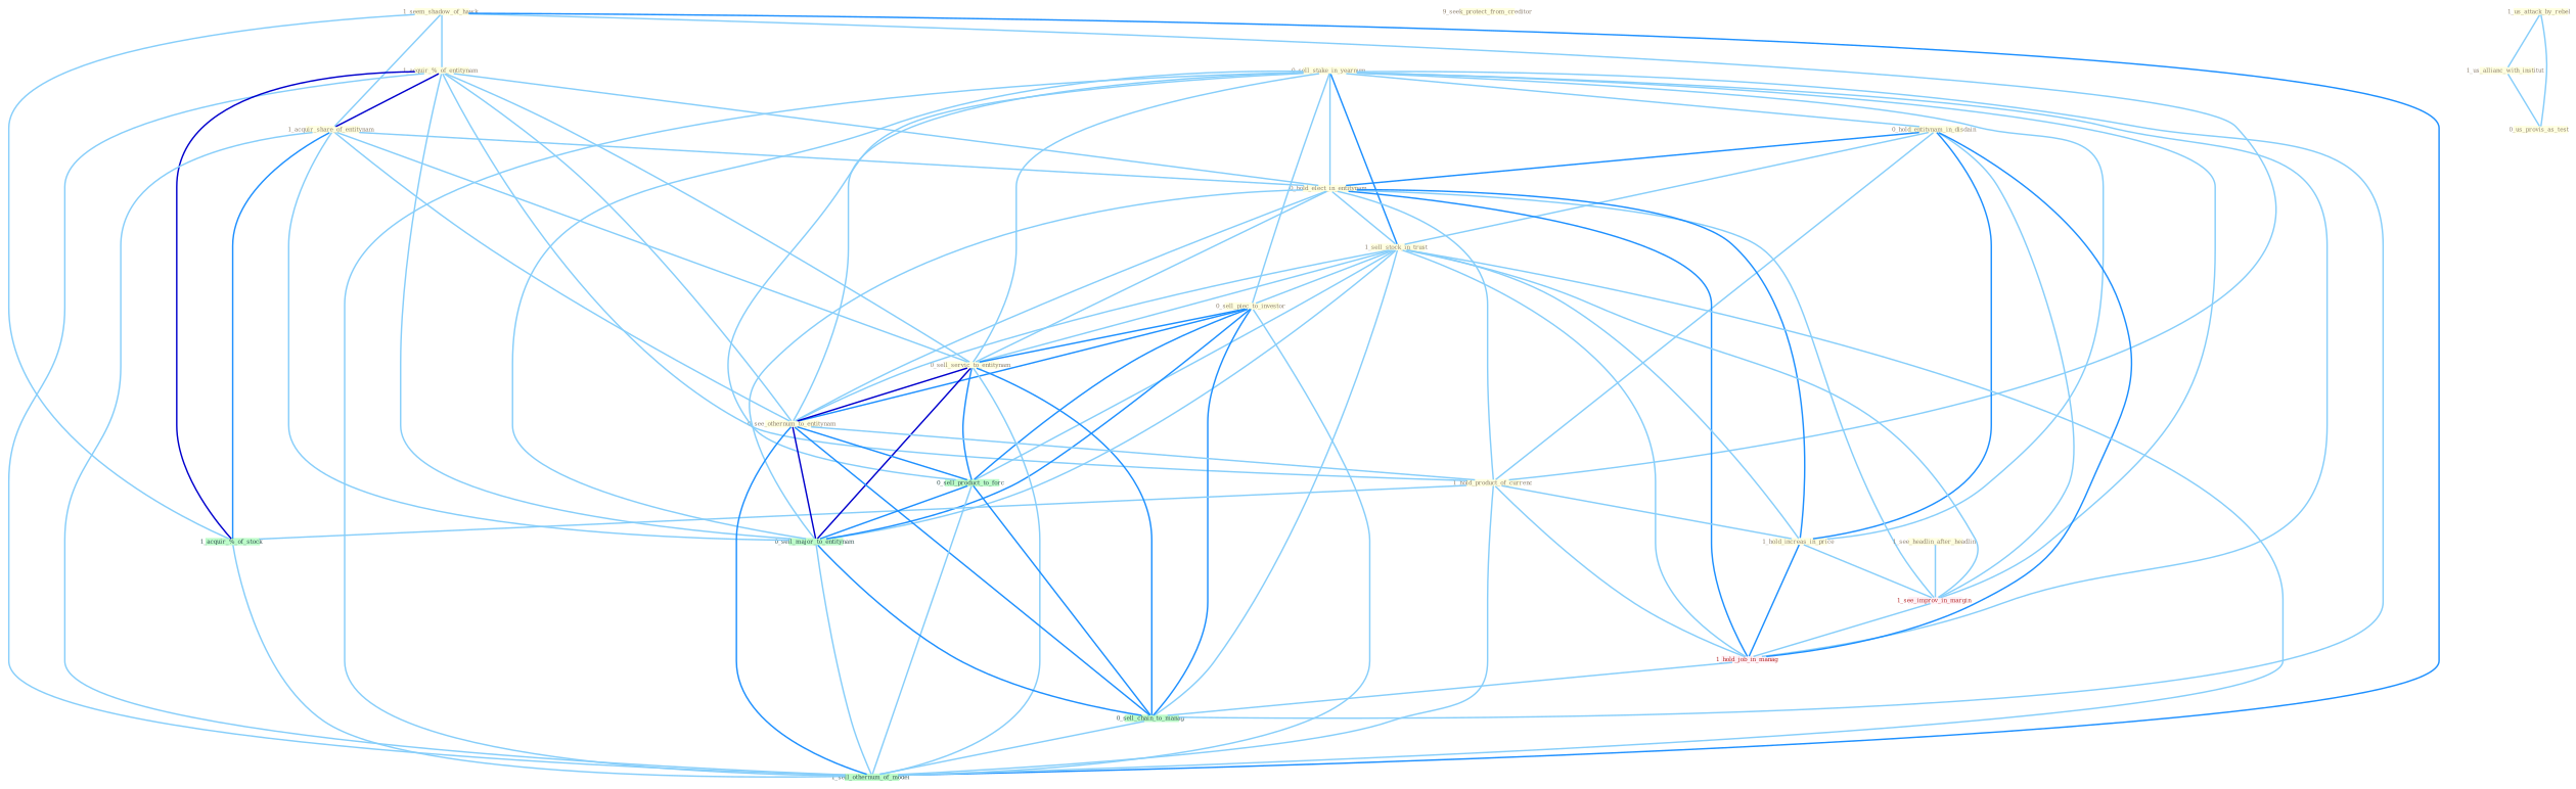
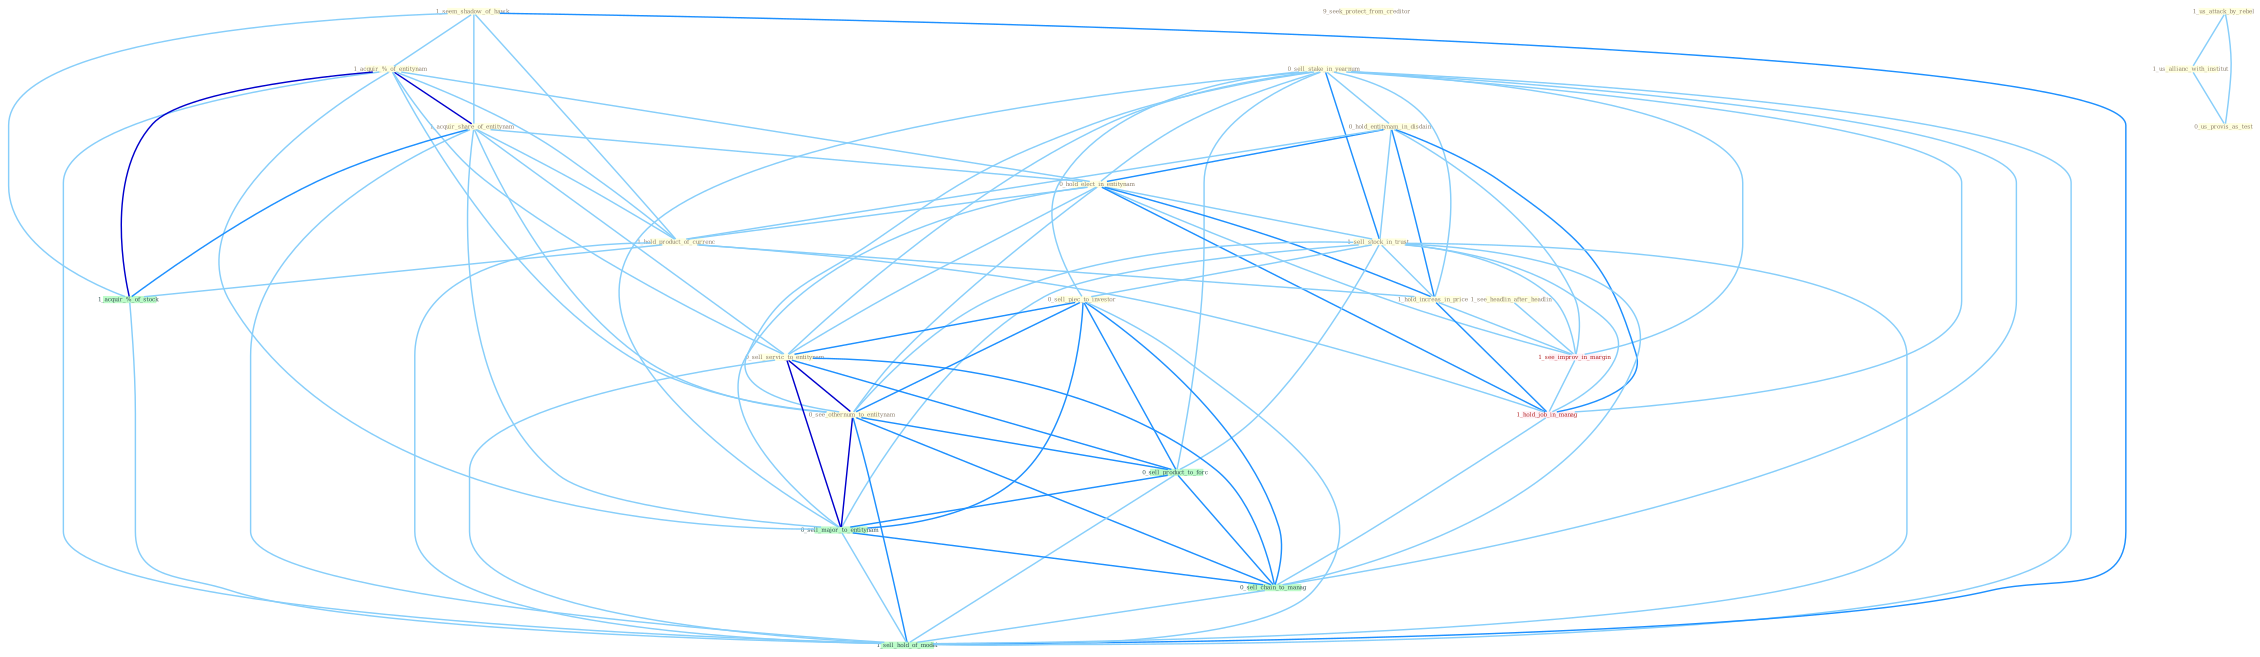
  graph {
    node [color="#ffffe0" fixedsize=true fontcolor="#8b7d6b" fontsize=4 shape=polygon style=filled]
    edge [color="#87cefa" w=1]
    "1_see_improv_in_margin " [color="#fff0f5" fontcolor="#b22222" height=.06 width=.5]
    "1_hold_job_in_manag " [color="#fff0f5" fontcolor="#b22222" height=.06 width=.5]
    "0_sell_stake_in_yearnum " [height=.06 width=.5]
    n4 [height=.06 label="9_seek_protect_from_creditor" width=.5]
    "1_us_attack_by_rebel " [height=.06 width=.5]
    "1_seem_shadow_of_hawk " [height=.06 width=.5]
    "1_acquir_%_of_entitynam " [height=.06 width=.5]
    "1_acquir_share_of_entitynam " [height=.06 width=.5]
    "0_hold_entitynam_in_disdain " [height=.06 width=.5]
    "0_hold_elect_in_entitynam " [height=.06 width=.5]
    "1_see_headlin_after_headlin " [height=.06 width=.5]
    "1_sell_stock_in_trust " [height=.06 width=.5]
    "0_sell_piec_to_investor " [height=.06 width=.5]
    "1_us_allianc_with_institut " [height=.06 width=.5]
    n15 [height=.06 label="1_hold_product_of_currenc" width=.5]
    "0_us_provis_as_test " [height=.06 width=.5]
    "0_sell_servic_to_entitynam " [height=.06 width=.5]
    n18 [height=.06 label="0_see_othernum_to_entitynam" width=.5]
    "1_hold_increas_in_price " [height=.06 width=.5]
    "0_sell_product_to_forc " [color="#BDFCC9" fontcolor="#2f4f4f" height=.06 width=.5]
    "0_sell_major_to_entitynam " [color="#BDFCC9" fontcolor="#2f4f4f" height=.06 width=.5]
    "0_sell_chain_to_manag " [color="#BDFCC9" fontcolor="#2f4f4f" height=.06 width=.5]
-   "1_sell_othernum_of_model " [color="#BDFCC9" fontcolor="#2f4f4f" height=.06 width=.5]
+   "1_sell_othernum_of_model " [color="#BDFCC9" fontcolor="#2f4f4f" height=.06 width=.5 label="1_sell_hold_of_model"]
    "1_acquir_%_of_stock " [color="#BDFCC9" fontcolor="#2f4f4f" height=.06 width=.5]
    subgraph sub_1 {
      "1_see_improv_in_margin "
      "1_hold_job_in_manag "
    }
    subgraph sub_2 {
      "0_sell_stake_in_yearnum "
      n4
      "1_us_attack_by_rebel "
      "1_seem_shadow_of_hawk "
      "1_acquir_%_of_entitynam "
      "1_acquir_share_of_entitynam "
      "0_hold_entitynam_in_disdain "
      "0_hold_elect_in_entitynam "
      "1_see_headlin_after_headlin "
      "1_sell_stock_in_trust "
      "0_sell_piec_to_investor "
      "1_us_allianc_with_institut "
      n15
      "0_us_provis_as_test "
      "0_sell_servic_to_entitynam "
      n18
      "1_hold_increas_in_price "
    }
    "1_see_improv_in_margin " -- "1_hold_job_in_manag "
    "1_hold_job_in_manag " -- "0_sell_chain_to_manag "
    "0_sell_stake_in_yearnum " -- "1_see_improv_in_margin "
    "0_sell_stake_in_yearnum " -- "1_hold_job_in_manag "
    "0_sell_stake_in_yearnum " -- "0_hold_entitynam_in_disdain "
    "0_sell_stake_in_yearnum " -- "0_hold_elect_in_entitynam "
    "0_sell_stake_in_yearnum " -- "1_sell_stock_in_trust " [color="#1e90ff" w=2]
    "0_sell_stake_in_yearnum " -- "0_sell_piec_to_investor "
    "0_sell_stake_in_yearnum " -- "0_sell_servic_to_entitynam "
    "0_sell_stake_in_yearnum " -- n18
    "0_sell_stake_in_yearnum " -- "1_hold_increas_in_price "
    "0_sell_stake_in_yearnum " -- "0_sell_product_to_forc "
    "0_sell_stake_in_yearnum " -- "0_sell_major_to_entitynam "
    "0_sell_stake_in_yearnum " -- "0_sell_chain_to_manag "
    "0_sell_stake_in_yearnum " -- "1_sell_othernum_of_model "
    "1_us_attack_by_rebel " -- "1_us_allianc_with_institut "
    "1_us_attack_by_rebel " -- "0_us_provis_as_test "
    "1_seem_shadow_of_hawk " -- "1_acquir_%_of_entitynam "
    "1_seem_shadow_of_hawk " -- "1_acquir_share_of_entitynam "
    "1_seem_shadow_of_hawk " -- n15
    "1_seem_shadow_of_hawk " -- "1_sell_othernum_of_model " [color="#1e90ff"]
    "1_seem_shadow_of_hawk " -- "1_acquir_%_of_stock "
    "1_acquir_%_of_entitynam " -- "1_acquir_share_of_entitynam " [color="#0000cd" w=3]
    "1_acquir_%_of_entitynam " -- "0_hold_elect_in_entitynam "
    "1_acquir_%_of_entitynam " -- n15
    "1_acquir_%_of_entitynam " -- "0_sell_servic_to_entitynam "
    "1_acquir_%_of_entitynam " -- n18
    "1_acquir_%_of_entitynam " -- "0_sell_major_to_entitynam "
    "1_acquir_%_of_entitynam " -- "1_sell_othernum_of_model "
    "1_acquir_%_of_entitynam " -- "1_acquir_%_of_stock " [color="#0000cd" w=3]
    "1_acquir_share_of_entitynam " -- "0_hold_elect_in_entitynam "
-   n18 -- n15
+   "1_acquir_share_of_entitynam " -- n15
    "1_acquir_share_of_entitynam " -- "0_sell_servic_to_entitynam "
    "1_acquir_share_of_entitynam " -- n18
    "1_acquir_share_of_entitynam " -- "0_sell_major_to_entitynam "
    "1_acquir_share_of_entitynam " -- "1_sell_othernum_of_model "
    "1_acquir_share_of_entitynam " -- "1_acquir_%_of_stock " [color="#1e90ff" w=2]
    "0_hold_entitynam_in_disdain " -- "1_see_improv_in_margin "
    "0_hold_entitynam_in_disdain " -- "1_hold_job_in_manag " [color="#1e90ff" w=2]
    "0_hold_entitynam_in_disdain " -- "0_hold_elect_in_entitynam " [color="#1e90ff" w=2]
    "0_hold_entitynam_in_disdain " -- "1_sell_stock_in_trust "
    "0_hold_entitynam_in_disdain " -- n15
    "0_hold_entitynam_in_disdain " -- "1_hold_increas_in_price " [color="#1e90ff" w=2]
    "0_hold_elect_in_entitynam " -- "1_see_improv_in_margin "
    "0_hold_elect_in_entitynam " -- "1_hold_job_in_manag " [color="#1e90ff" w=2]
    "0_hold_elect_in_entitynam " -- "1_sell_stock_in_trust "
    "0_hold_elect_in_entitynam " -- n15
    "0_hold_elect_in_entitynam " -- "0_sell_servic_to_entitynam "
    "0_hold_elect_in_entitynam " -- n18
    "0_hold_elect_in_entitynam " -- "1_hold_increas_in_price " [color="#1e90ff" w=2]
    "0_hold_elect_in_entitynam " -- "0_sell_major_to_entitynam "
    "1_see_headlin_after_headlin " -- "1_see_improv_in_margin "
    "1_sell_stock_in_trust " -- "1_see_improv_in_margin "
    "1_sell_stock_in_trust " -- "1_hold_job_in_manag "
    "1_sell_stock_in_trust " -- "0_sell_piec_to_investor "
-   "1_sell_stock_in_trust " -- "0_sell_servic_to_entitynam "
    "1_sell_stock_in_trust " -- n18
    "1_sell_stock_in_trust " -- "1_hold_increas_in_price "
    "1_sell_stock_in_trust " -- "0_sell_product_to_forc "
    "1_sell_stock_in_trust " -- "0_sell_major_to_entitynam "
    "1_sell_stock_in_trust " -- "0_sell_chain_to_manag "
    "1_sell_stock_in_trust " -- "1_sell_othernum_of_model "
    "0_sell_piec_to_investor " -- "0_sell_servic_to_entitynam " [color="#1e90ff" w=2]
    "0_sell_piec_to_investor " -- n18 [color="#1e90ff" w=2]
    "0_sell_piec_to_investor " -- "0_sell_product_to_forc " [color="#1e90ff" w=2]
    "0_sell_piec_to_investor " -- "0_sell_major_to_entitynam " [color="#1e90ff" w=2]
    "0_sell_piec_to_investor " -- "0_sell_chain_to_manag " [color="#1e90ff" w=2]
    "0_sell_piec_to_investor " -- "1_sell_othernum_of_model "
    "1_us_allianc_with_institut " -- "0_us_provis_as_test "
    n15 -- "1_hold_job_in_manag "
    n15 -- "1_hold_increas_in_price "
    n15 -- "1_sell_othernum_of_model "
    n15 -- "1_acquir_%_of_stock "
    "0_sell_servic_to_entitynam " -- n18 [color="#0000cd" w=3]
    "0_sell_servic_to_entitynam " -- "0_sell_product_to_forc " [color="#1e90ff" w=2]
    "0_sell_servic_to_entitynam " -- "0_sell_major_to_entitynam " [color="#0000cd" w=3]
    "0_sell_servic_to_entitynam " -- "0_sell_chain_to_manag " [color="#1e90ff" w=2]
    "0_sell_servic_to_entitynam " -- "1_sell_othernum_of_model "
    n18 -- "0_sell_product_to_forc " [color="#1e90ff" w=2]
    n18 -- "0_sell_major_to_entitynam " [color="#0000cd" w=3]
    n18 -- "0_sell_chain_to_manag " [color="#1e90ff" w=2]
    n18 -- "1_sell_othernum_of_model " [color="#1e90ff" w=2]
    "1_hold_increas_in_price " -- "1_see_improv_in_margin "
    "1_hold_increas_in_price " -- "1_hold_job_in_manag " [color="#1e90ff" w=2]
    "0_sell_product_to_forc " -- "0_sell_major_to_entitynam " [color="#1e90ff" w=2]
    "0_sell_product_to_forc " -- "0_sell_chain_to_manag " [color="#1e90ff" w=2]
    "0_sell_product_to_forc " -- "1_sell_othernum_of_model "
    "0_sell_major_to_entitynam " -- "0_sell_chain_to_manag " [color="#1e90ff" w=2]
    "0_sell_major_to_entitynam " -- "1_sell_othernum_of_model "
    "0_sell_chain_to_manag " -- "1_sell_othernum_of_model "
    "1_acquir_%_of_stock " -- "1_sell_othernum_of_model "
  }
